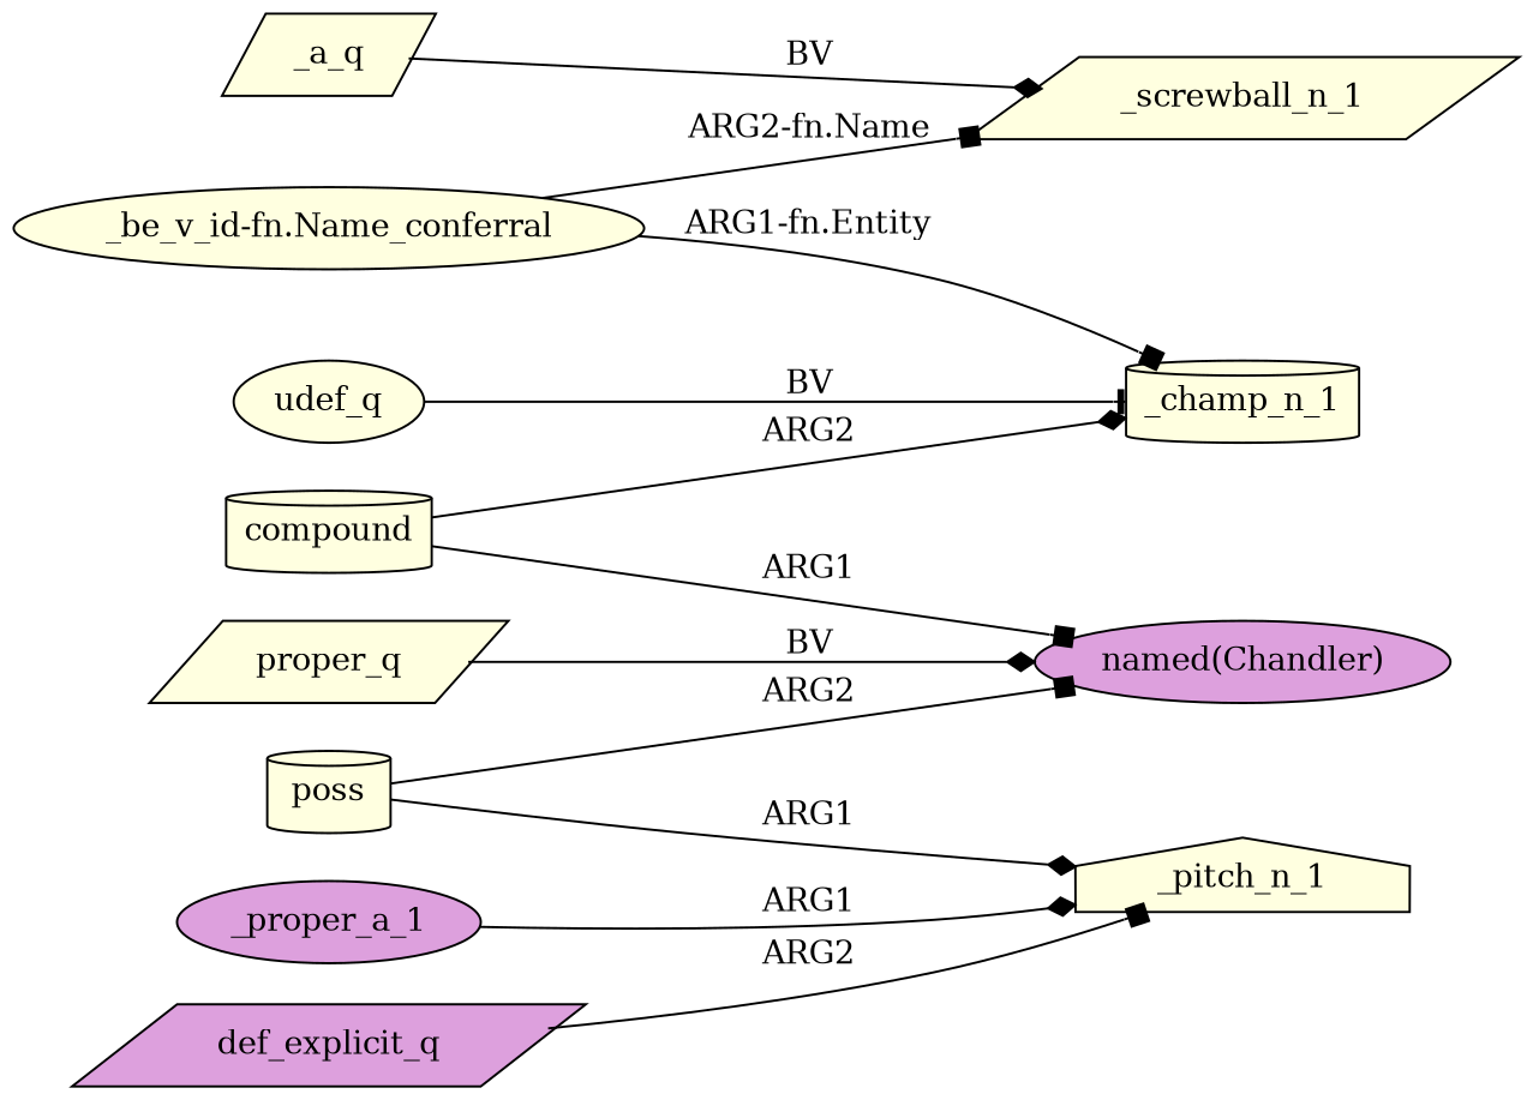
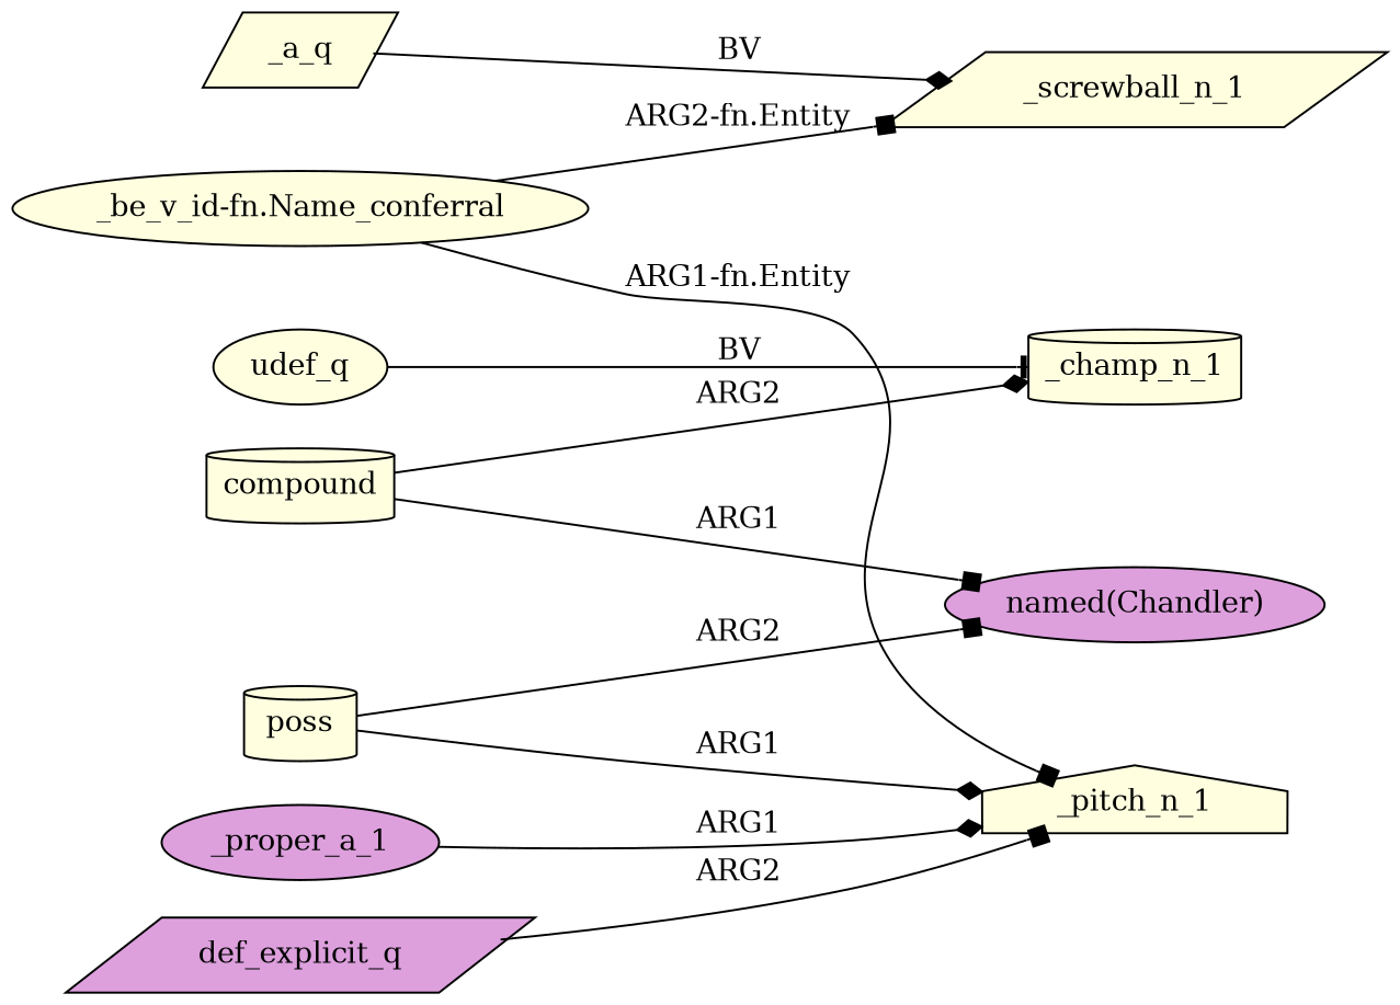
  digraph {
    rankdir=LR
    node [fillcolor=lightyellow shape=ellipse style=filled]
    edge [arrowhead=box]
    _pitch_n_1 [shape=house]
    "_be_v_id-fn.Name_conferral"
    _screwball_n_1 [shape=parallelogram]
    _champ_n_1 [shape=cylinder]
    udef_q
    _a_q [shape=parallelogram]
-   proper_q [shape=parallelogram]
    "named(Chandler)" [fillcolor=plum]
    def_explicit_q [fillcolor=plum shape=parallelogram]
    n10 [fillcolor=plum label=_proper_a_1]
    poss [shape=cylinder]
    compound [shape=cylinder]
-   "_be_v_id-fn.Name_conferral" -> _champ_n_1 [label="ARG1-fn.Entity"]
-   "_be_v_id-fn.Name_conferral" -> _screwball_n_1 [label="ARG2-fn.Name"]
+   "_be_v_id-fn.Name_conferral" -> _pitch_n_1 [label="ARG1-fn.Entity"]
+   "_be_v_id-fn.Name_conferral" -> _screwball_n_1 [label="ARG2-fn.Entity"]
    udef_q -> _champ_n_1 [arrowhead=tee label=BV]
    _a_q -> _screwball_n_1 [arrowhead=diamond label=BV]
-   proper_q -> "named(Chandler)" [arrowhead=diamond label=BV]
    def_explicit_q -> _pitch_n_1 [label=ARG2]
    n10 -> _pitch_n_1 [arrowhead=diamond label=ARG1]
    poss -> _pitch_n_1 [arrowhead=diamond label=ARG1]
    poss -> "named(Chandler)" [label=ARG2]
    compound -> _champ_n_1 [arrowhead=diamond label=ARG2]
    compound -> "named(Chandler)" [label=ARG1]
  }
